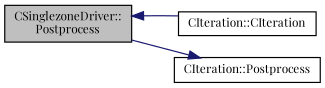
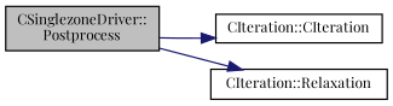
  digraph {
    fontname="Playfair Display"
    rankdir=LR
    node [color=black fillcolor=white fontname="Playfair Display" fontsize=10 shape=record style=filled]
    edge [color=midnightblue fontname="Playfair Display" fontsize=10 labelfontname=Helvetica labelfontsize=10 style=solid]
    n1 [fillcolor=grey75 fontcolor=black height=0.2 label="CSinglezoneDriver::\lPostprocess" width=0.4]
    n2 [height=0.2 label="CIteration::CIteration" width=0.4]
-   n3 [height=0.2 label="CIteration::Postprocess" width=0.4]
-   n2 -> n1
+   n3 [height=0.2 label="CIteration::Relaxation" width=0.4]
+   n1 -> n2
    n1 -> n3
  }
